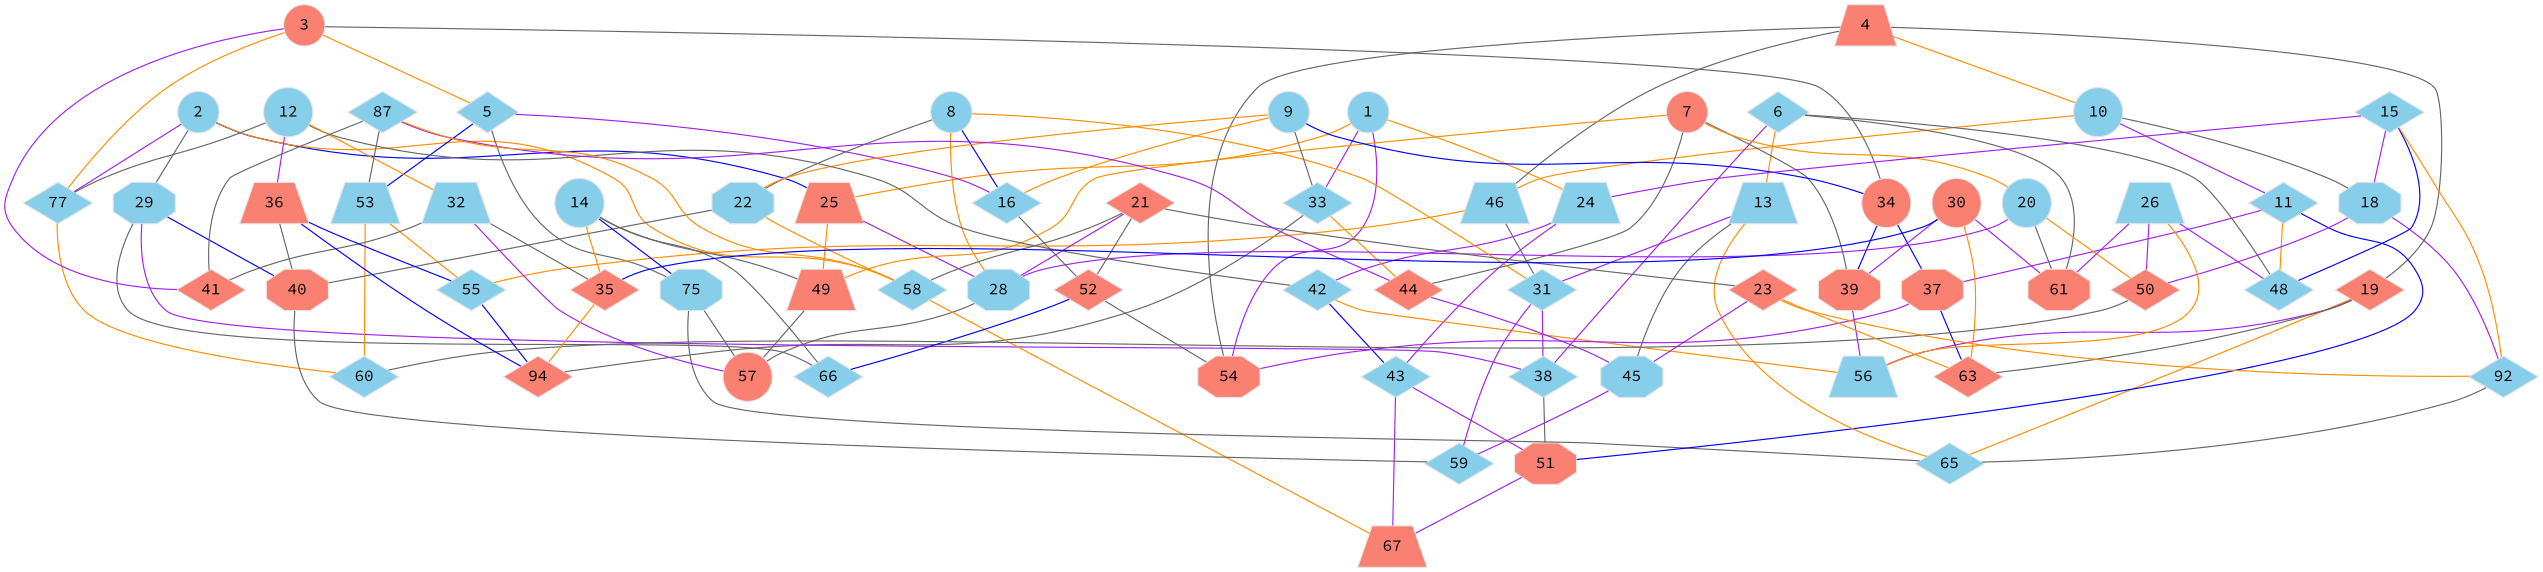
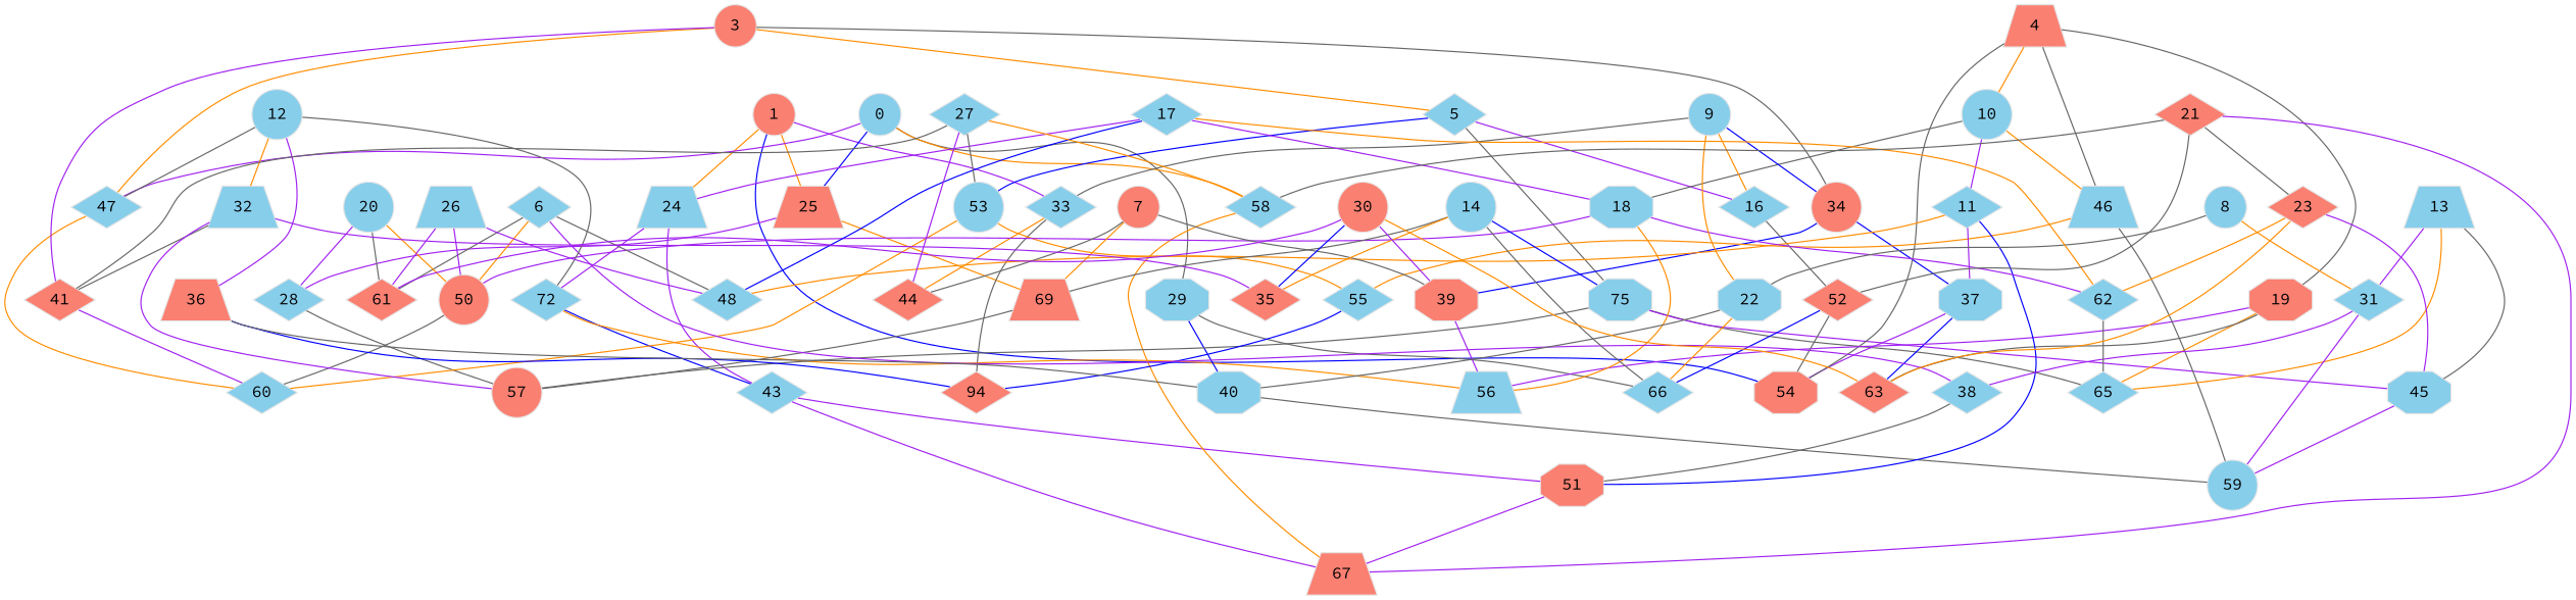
  graph {
    fontname="Source Code Pro"
    node [color=gray90 fillcolor=skyblue fontname="Source Code Pro" shape=diamond style=filled]
    edge [color=gray40 fontname="Source Code Pro"]
-   1 [shape=circle]
+   1 [fillcolor=salmon shape=circle]
    24 [shape=trapezium]
    25 [fillcolor=salmon shape=trapezium]
    33
    54 [fillcolor=salmon shape=octagon]
-   42
+   42 [label=72]
    43
-   49 [fillcolor=salmon shape=trapezium]
-   28 [shape=octagon]
+   49 [fillcolor=salmon shape=trapezium label=69]
+   28
    44 [fillcolor=salmon]
    n11 [fillcolor=salmon label=94]
-   2 [shape=circle]
+   2 [shape=circle label=0]
    29 [shape=octagon]
-   47 [label=77]
+   47
    58
    38
    66
-   40 [fillcolor=salmon shape=octagon]
+   40 [shape=octagon]
    60
    67 [fillcolor=salmon shape=trapezium]
    3 [fillcolor=salmon shape=circle]
    5
    34 [fillcolor=salmon shape=circle]
    41 [fillcolor=salmon]
    n25 [label=75 shape=octagon]
    16
-   53 [shape=trapezium]
+   53 [shape=circle]
    39 [fillcolor=salmon shape=octagon]
-   37 [fillcolor=salmon shape=octagon]
+   37 [shape=octagon]
    4 [fillcolor=salmon shape=trapezium]
    10 [shape=circle]
-   19 [fillcolor=salmon]
+   19 [fillcolor=salmon shape=octagon]
    46 [shape=trapezium]
    11
    18 [shape=octagon]
    65
    56 [shape=trapezium]
    63 [fillcolor=salmon]
-   59
+   59 [shape=circle]
    55
    57 [fillcolor=salmon shape=circle]
    52 [fillcolor=salmon]
    13 [shape=trapezium]
    6
    48
-   61 [fillcolor=salmon shape=octagon]
+   61 [fillcolor=salmon]
    31
    45 [shape=octagon]
    51 [fillcolor=salmon shape=octagon]
    7 [fillcolor=salmon shape=circle]
    20 [shape=circle]
-   50 [fillcolor=salmon]
+   50 [fillcolor=salmon shape=circle]
    8 [shape=circle]
    22 [shape=octagon]
    9 [shape=circle]
-   62 [label=92]
+   62
    12 [shape=circle]
    32 [shape=trapezium]
    36 [fillcolor=salmon shape=trapezium]
    35 [fillcolor=salmon]
    14 [shape=circle]
-   17 [label=15]
+   17
    21 [fillcolor=salmon]
    23 [fillcolor=salmon]
    26 [shape=trapezium]
-   27 [label=87]
+   27
    30 [fillcolor=salmon shape=circle]
    1 -- 24 [color=darkorange]
    1 -- 25 [color=darkorange]
    1 -- 33 [color=purple]
-   1 -- 54 [color=purple]
+   1 -- 54 [color=blue]
    24 -- 42 [color=purple]
    24 -- 43 [color=purple]
    25 -- 49 [color=darkorange]
    25 -- 28 [color=purple]
    33 -- 44 [color=darkorange]
    33 -- n11
    42 -- 43 [color=blue]
    42 -- 56 [color=darkorange]
    43 -- 67 [color=purple]
    43 -- 51 [color=purple]
    49 -- 57
    28 -- 57
-   44 -- 45 [color=purple]
+   n25 -- 45 [color=purple]
    2 -- 25 [color=blue]
    2 -- 29
    2 -- 47 [color=purple]
    2 -- 58 [color=darkorange]
-   29 -- 38 [color=purple]
    29 -- 66
    29 -- 40 [color=blue]
    47 -- 60 [color=darkorange]
    58 -- 67 [color=darkorange]
    38 -- 51
    40 -- 59
    3 -- 47 [color=darkorange]
    3 -- 5 [color=darkorange]
    3 -- 34
    3 -- 41 [color=purple]
    5 -- n25
    5 -- 16 [color=purple]
    5 -- 53 [color=blue]
    34 -- 39 [color=blue]
    34 -- 37 [color=blue]
+   41 -- 60 [color=purple]
    n25 -- 65
    n25 -- 57
    16 -- 52
    53 -- 60 [color=darkorange]
    53 -- 55 [color=darkorange]
    39 -- 56 [color=purple]
    37 -- 54 [color=purple]
    37 -- 63 [color=blue]
    4 -- 54
    4 -- 10 [color=darkorange]
    4 -- 19
    4 -- 46
    10 -- 46 [color=darkorange]
    10 -- 11 [color=purple]
    10 -- 18
    19 -- 65 [color=darkorange]
    19 -- 56 [color=purple]
    19 -- 63
-   46 -- 31
+   46 -- 59
    46 -- 55 [color=darkorange]
    11 -- 37 [color=purple]
    11 -- 48 [color=darkorange]
    11 -- 51 [color=blue]
    18 -- 50 [color=purple]
    18 -- 62 [color=purple]
    55 -- n11 [color=blue]
    52 -- 54
    52 -- 66 [color=blue]
    13 -- 65 [color=darkorange]
    13 -- 31 [color=purple]
    13 -- 45
    6 -- 38 [color=purple]
-   6 -- 13 [color=darkorange]
+   6 -- 50 [color=darkorange]
    6 -- 48
    6 -- 61
    31 -- 38 [color=purple]
    31 -- 59 [color=purple]
    45 -- 59 [color=purple]
    51 -- 67 [color=purple]
    7 -- 49 [color=darkorange]
    7 -- 44
    7 -- 39
-   7 -- 20 [color=darkorange]
    20 -- 28 [color=purple]
    20 -- 61
    20 -- 50 [color=darkorange]
    50 -- 60
-   8 -- 28 [color=darkorange]
-   8 -- 16 [color=blue]
    8 -- 31 [color=darkorange]
    8 -- 22
-   22 -- 58 [color=darkorange]
+   22 -- 66 [color=darkorange]
    22 -- 40
    9 -- 33
    9 -- 34 [color=blue]
    9 -- 16 [color=darkorange]
    9 -- 22 [color=darkorange]
    62 -- 65
    12 -- 42
    12 -- 47
    12 -- 32 [color=darkorange]
    12 -- 36 [color=purple]
    32 -- 41
    32 -- 57 [color=purple]
-   32 -- 35
+   32 -- 35 [color=purple]
    36 -- n11 [color=blue]
    36 -- 40
-   36 -- 55 [color=blue]
-   35 -- n11 [color=darkorange]
    14 -- 49
    14 -- 66
    14 -- n25 [color=blue]
    14 -- 35 [color=darkorange]
    17 -- 24 [color=purple]
    17 -- 18 [color=purple]
    17 -- 48 [color=blue]
    17 -- 62 [color=darkorange]
    21 -- 58
-   21 -- 28 [color=purple]
+   21 -- 67 [color=purple]
    21 -- 52
    21 -- 23
    23 -- 63 [color=darkorange]
    23 -- 45 [color=purple]
    23 -- 62 [color=darkorange]
-   26 -- 56 [color=darkorange]
+   18 -- 56 [color=darkorange]
    26 -- 48 [color=purple]
    26 -- 61 [color=purple]
    26 -- 50 [color=purple]
    27 -- 44 [color=purple]
    27 -- 58 [color=darkorange]
    27 -- 41
    27 -- 53
    30 -- 39 [color=purple]
    30 -- 63 [color=darkorange]
    30 -- 61 [color=purple]
    30 -- 35 [color=blue]
  }
